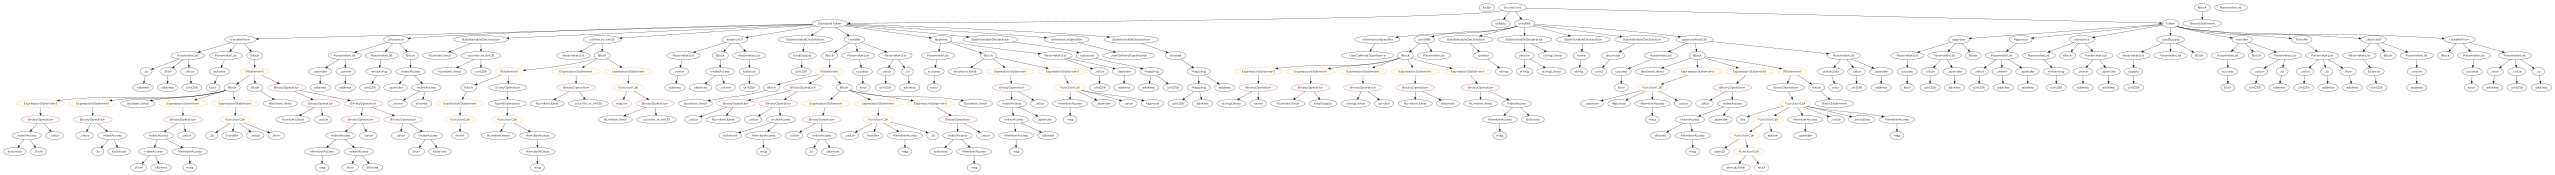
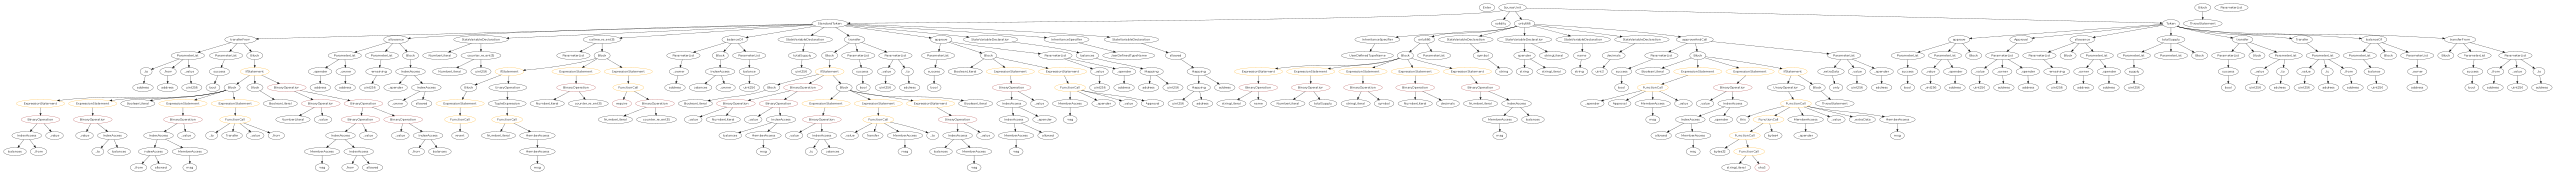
  strict digraph {
    fontname=Montserrat
    node [fontname=Montserrat color=black]
    edge [fontname=Montserrat]
    Enter [height=0.5 width=0.83628 color=""]
    n2 [height=0.5 label=StandardToken width=1.8897]
    n3 [height=0.5 label=transferFrom width=1.6402]
    n4 [height=0.5 label=allowance width=1.3076]
    n5 [height=0.5 label=StateVariableDeclaration width=2.8184]
    n6 [height=0.5 label=callme_re_ent35 width=1.9729]
    n7 [height=0.5 label=balanceOf width=1.3491]
    n8 [height=0.5 label=StateVariableDeclaration width=2.8184]
    n9 [height=0.5 label=transfer width=1.0719]
    n10 [height=0.5 label=approve width=1.1412]
    n11 [height=0.5 label=StateVariableDeclaration width=2.8184]
    n12 [height=0.5 label=InheritanceSpecifier width=2.3333]
    n13 [height=0.5 label=StateVariableDeclaration width=2.8184]
    n14 [height=0.5 label=ParameterList width=1.7095]
    n15 [height=0.5 label=ParameterList width=1.7095]
    n16 [height=0.5 label=Block width=0.90558]
    n17 [height=0.5 label=ParameterList width=1.7095]
    n18 [height=0.5 label=ParameterList width=1.7095]
    n19 [height=0.5 label=Block width=0.90558]
    n20 [height=0.5 label=NumberLiteral width=1.765]
    n21 [height=0.5 label=counter_re_ent35 width=2.0976]
    n22 [height=0.5 label=ParameterList width=1.7095]
    n23 [height=0.5 label=Block width=0.90558]
    n24 [height=0.5 label=ParameterList width=1.7095]
    n25 [height=0.5 label=Block width=0.90558]
    n26 [height=0.5 label=ParameterList width=1.7095]
    n27 [height=0.5 label=totalSupply width=1.4739]
    n28 [height=0.5 label=Block width=0.90558]
    n29 [height=0.5 label=ParameterList width=1.7095]
    n30 [height=0.5 label=ParameterList width=1.7095]
    n31 [height=0.5 label=ParameterList width=1.7095]
    n32 [height=0.5 label=Block width=0.90558]
    n33 [height=0.5 label=ParameterList width=1.7095]
    n34 [height=0.5 label=balances width=1.1828]
    n35 [height=0.5 label=UserDefinedTypeName width=2.7214]
    n36 [height=0.5 label=allowed width=1.0858]
    n37 [height=0.5 label=_to width=0.75]
    n38 [height=0.5 label=_from width=0.93331]
    n39 [height=0.5 label=_value width=0.96103]
    n40 [height=0.5 label=success width=1.1135]
    n41 [color=orange height=0.5 label=IfStatement width=1.4739]
    n42 [height=0.5 label=_spender width=1.2521]
    n43 [height=0.5 label=_owner width=1.0719]
    n44 [height=0.5 label=remaining width=1.2798]
    n45 [height=0.5 label=IndexAccess width=1.6402]
    n46 [height=0.5 label=NumberLiteral width=1.765]
    n47 [height=0.5 label=uint256 width=1.0442]
    n48 [color=orange height=0.5 label=IfStatement width=1.4739]
    n49 [color=orange height=0.5 label=ExpressionStatement width=2.458]
    n50 [color=orange height=0.5 label=ExpressionStatement width=2.458]
    n51 [height=0.5 label=_owner width=1.0719]
    n52 [height=0.5 label=IndexAccess width=1.6402]
    n53 [height=0.5 label=balance width=1.0719]
    n54 [height=0.5 label=uint256 width=1.0442]
    n55 [color=orange height=0.5 label=IfStatement width=1.4739]
    n56 [height=0.5 label=success width=1.1135]
    n57 [height=0.5 label=_value width=0.96103]
    n58 [height=0.5 label=_to width=0.75]
    n59 [height=0.5 label=success width=1.1135]
    n60 [height=0.5 label=BooleanLiteral width=1.7788]
    n61 [color=orange height=0.5 label=ExpressionStatement width=2.458]
    n62 [color=orange height=0.5 label=ExpressionStatement width=2.458]
    n63 [height=0.5 label=_value width=0.96103]
    n64 [height=0.5 label=_spender width=1.2521]
    n65 [height=0.5 label=Mapping width=1.2105]
    n66 [height=0.5 label=Mapping width=1.2105]
    n67 [height=0.5 label=_owner width=1.0719]
    n68 [height=0.5 label=Block width=0.90558]
    n69 [color=orange height=0.5 label=ExpressionStatement width=2.458]
    n70 [color=orange height=0.5 label=ExpressionStatement width=2.458]
    n71 [color=orange height=0.5 label=ExpressionStatement width=2.458]
    n72 [color=orange height=0.5 label=ExpressionStatement width=2.458]
    n73 [color=orange height=0.5 label=ExpressionStatement width=2.458]
    n74 [color=brown height=0.5 label=BinaryOperation width=1.9867]
    n75 [color=brown height=0.5 label=BinaryOperation width=1.9867]
    n76 [color=brown height=0.5 label=BinaryOperation width=1.9867]
    n77 [color=brown height=0.5 label=BinaryOperation width=1.9867]
    n78 [color=brown height=0.5 label=BinaryOperation width=1.9867]
    n79 [height=0.5 label=stringLiteral width=1.5016]
    n80 [height=0.5 label=name width=0.83628]
    n81 [height=0.5 label=NumberLiteral width=1.765]
    n82 [height=0.5 label=totalSupply width=1.4739]
    n83 [height=0.5 label=stringLiteral width=1.5016]
    n84 [height=0.5 label=symbol width=1.0581]
    n85 [height=0.5 label=NumberLiteral width=1.765]
    n86 [height=0.5 label=decimals width=1.1967]
    n87 [height=0.5 label=NumberLiteral width=1.765]
    n88 [height=0.5 label=IndexAccess width=1.6402]
    n89 [height=0.5 label=IndexAccess width=1.6402]
    n90 [height=0.5 label=IndexAccess width=1.6402]
    n91 [height=0.5 label=_spender width=1.2521]
    n92 [height=0.5 label=MemberAccess width=1.9174]
    n93 [height=0.5 label=allowed width=1.0858]
    n94 [height=0.5 label=msg width=0.75]
    n95 [height=0.5 label=address width=1.0996]
    n96 [height=0.5 label=address width=1.0996]
    n97 [height=0.5 label=uint256 width=1.0442]
    n98 [height=0.5 label=uint256 width=1.0442]
    n99 [color=brown height=0.5 label=BinaryOperation width=1.9867]
    n100 [height=0.5 label=_value width=0.96103]
    n101 [height=0.5 label=NumberLiteral width=1.765]
    n102 [height=0.5 label=this width=0.75]
    n103 [height=0.5 label=msg width=0.75]
    n104 [height=0.5 label=uint256 width=1.0442]
    n105 [height=0.5 label=uint256 width=1.0442]
    n106 [height=0.5 label=msg width=0.75]
    n107 [color=orange height=0.5 label=ExpressionStatement width=2.458]
    n108 [color=brown height=0.5 label=BinaryOperation width=1.9867]
    n109 [height=0.5 label=_value width=0.96103]
    n110 [height=0.5 label=IndexAccess width=1.6402]
    n111 [height=0.5 label=_to width=0.75]
    n112 [height=0.5 label=balances width=1.1828]
    n113 [height=0.5 label=address width=1.0996]
    n114 [height=0.5 label=uint256 width=1.0442]
    n115 [height=0.5 label=bool width=0.76697]
    n116 [height=0.5 label=Block width=0.90558]
    n117 [height=0.5 label=Block width=0.90558]
    n118 [color=brown height=0.5 label=BinaryOperation width=1.9867]
    n119 [height=0.5 label=NumberLiteral width=1.765]
    n120 [height=0.5 label=_value width=0.96103]
    n121 [color=orange height=0.5 label=FunctionCall width=1.6125]
    n122 [height=0.5 label=bytes32 width=1.0996]
    n123 [color=orange height=0.5 label=FunctionCall width=1.6125]
    n124 [height=0.5 label=stringLiteral width=1.5016]
    n125 [color=brown height=0.5 label=sha3 width=0.76697]
    n126 [height=0.5 label=_from width=0.93331]
    n127 [height=0.5 label=ParameterList width=1.7095]
    n128 [height=0.5 label=balance width=1.0719]
    n129 [height=0.5 label=uint256 width=1.0442]
    n130 [height=0.5 label=Mapping width=1.2105]
    n131 [height=0.5 label=address width=1.0996]
    n132 [height=0.5 label=_value width=0.96103]
    n133 [height=0.5 label=_from width=0.93331]
    n134 [height=0.5 label=address width=1.0996]
    n135 [height=0.5 label=_to width=0.75]
    n136 [height=0.5 label=address width=1.0996]
    n137 [height=0.5 label=address width=1.0996]
    n138 [height=0.5 label=address width=1.0996]
    n139 [height=0.5 label=decimals width=1.1967]
    n140 [height=0.5 label=uint3 width=0.7947]
    n141 [height=0.5 label=MemberAccess width=1.9174]
    n142 [height=0.5 label=msg width=0.75]
    n143 [height=0.5 label=_spender width=1.2521]
    n144 [height=0.5 label=MemberAccess width=1.9174]
    n145 [height=0.5 label=balances width=1.1828]
    n146 [height=0.5 label=msg width=0.75]
    n147 [height=0.5 label=IndexAccess width=1.6402]
    n148 [height=0.5 label=IndexAccess width=1.6402]
    n149 [height=0.5 label=MemberAccess width=1.9174]
    n150 [height=0.5 label=allowed width=1.0858]
    n151 [height=0.5 label=msg width=0.75]
    n152 [height=0.5 label=Block width=0.90558]
    n153 [height=0.5 label=BooleanLiteral width=1.7788]
    n154 [height=0.5 label=_extraData width=1.4046]
    n155 [height=0.5 label=only width=0.85014]
    n156 [color=brown height=0.5 label=BinaryOperation width=1.9867]
    n157 [height=0.5 label=Block width=0.90558]
    n158 [color=brown height=0.5 label=BinaryOperation width=1.9867]
    n159 [color=orange height=0.5 label=ExpressionStatement width=2.458]
    n160 [color=orange height=0.5 label=ExpressionStatement width=2.458]
    n161 [height=0.5 label=BooleanLiteral width=1.7788]
    n162 [height=0.5 label=NumberLiteral width=1.765]
    n163 [height=0.5 label=balances width=1.1828]
    n164 [height=0.5 label=counter_re_ent35 width=2.0976]
-   n165 [height=0.5 label=version width=1.0442]
+   n165 [height=0.5 label=spender width=1.0442]
    n166 [height=0.5 label=string width=0.864]
    n167 [height=0.5 label=stringLiteral width=1.5016]
    n168 [height=0.5 label=NumberLiteral width=1.765]
    n169 [height=0.5 label=_to width=0.75]
    n170 [height=0.5 label=IndexAccess width=1.6402]
    n171 [height=0.5 label=balances width=1.1828]
    n172 [height=0.5 label=_from width=0.93331]
    n173 [height=0.5 label=allowed width=1.0858]
    n174 [height=0.5 label=MemberAccess width=1.9174]
    n175 [height=0.5 label=msg width=0.75]
    n176 [height=0.5 label=Block width=0.90558]
    n177 [height=0.5 label=InheritanceSpecifier width=2.3333]
    n178 [height=0.5 label=UserDefinedTypeName width=2.7214]
    n179 [height=0.5 label=BooleanLiteral width=1.7788]
    n180 [color=brown height=0.5 label=require width=1.0026]
    n181 [height=0.5 label=only666 width=1.1135]
    n182 [height=0.5 label=ParameterList width=1.7095]
    n183 [height=0.5 label=_spender width=1.2521]
    n184 [height=0.5 label=address width=1.0996]
    n185 [height=0.5 label=address width=1.0996]
    n186 [height=0.5 label=address width=1.0996]
    n187 [height=0.5 label=address width=1.0996]
    n188 [height=0.5 label=ParameterList width=1.7095]
    n189 [height=0.5 label=remaining width=1.2798]
    n190 [height=0.5 label=uint256 width=1.0442]
    n191 [height=0.5 label=approve width=1.1412]
    n192 [height=0.5 label=ParameterList width=1.7095]
    n193 [height=0.5 label=ParameterList width=1.7095]
    n194 [height=0.5 label=Block width=0.90558]
    n195 [height=0.5 label=success width=1.1135]
    n196 [height=0.5 label=_value width=0.96103]
    n197 [height=0.5 label=_spender width=1.2521]
    n198 [height=0.5 label=bool width=0.76697]
    n199 [height=0.5 label=uint256 width=1.0442]
    n200 [height=0.5 label=address width=1.0996]
    n201 [height=0.5 label=_value width=0.96103]
    n202 [height=0.5 label=uint256 width=1.0442]
    n203 [color=brown height=0.5 label=BinaryOperation width=1.9867]
    n204 [height=0.5 label=IndexAccess width=1.6402]
    n205 [height=0.5 label=_value width=0.96103]
    n206 [height=0.5 label=balances width=1.1828]
    n207 [height=0.5 label=MemberAccess width=1.9174]
    n208 [height=0.5 label=msg width=0.75]
    n209 [height=0.5 label=bool width=0.76697]
    n210 [height=0.5 label=revert width=0.87786]
    n211 [height=0.5 label=Approval width=1.266]
    n212 [height=0.5 label=ParameterList width=1.7095]
    n213 [height=0.5 label=_owner width=1.0719]
    n214 [height=0.5 label=_spender width=1.2521]
    n215 [height=0.5 label=address width=1.0996]
    n216 [height=0.5 label=balances width=1.1828]
    n217 [height=0.5 label=_owner width=1.0719]
    n218 [height=0.5 label=ParameterList width=1.7095]
    n219 [height=0.5 label=success width=1.1135]
    n220 [height=0.5 label=bool width=0.76697]
    n221 [height=0.5 label=ParameterList width=1.7095]
    n222 [height=0.5 label=success width=1.1135]
    n223 [height=0.5 label=bool width=0.76697]
    n224 [color=brown height=0.5 label=BinaryOperation width=1.9867]
    n225 [height=0.5 label=IndexAccess width=1.6402]
    n226 [height=0.5 label=_value width=0.96103]
    n227 [height=0.5 label=MemberAccess width=1.9174]
    n228 [height=0.5 label=IndexAccess width=1.6402]
    n229 [height=0.5 label=msg width=0.75]
    n230 [height=0.5 label=allowed width=1.0858]
    n231 [height=0.5 label=_value width=0.96103]
    n232 [height=0.5 label=Block width=0.90558]
    n233 [color=orange height=0.5 label=ExpressionStatement width=2.458]
    n234 [color=orange height=0.5 label=FunctionCall width=1.6125]
    n235 [height=0.5 label=uint256 width=1.0442]
    n236 [height=0.5 label=address width=1.0996]
    n237 [height=0.5 label=uint256 width=1.0442]
    n238 [height=0.5 label=_spender width=1.2521]
    n239 [height=0.5 label=IndexAccess width=1.6402]
    n240 [height=0.5 label=UnaryOperation width=1.9452]
    n241 [height=0.5 label=TupleExpression width=2.0422]
    n242 [color=orange height=0.5 label=FunctionCall width=1.6125]
    n243 [height=0.5 label=balances width=1.1828]
    n244 [color=brown height=0.5 label=BinaryOperation width=1.9867]
    n245 [height=0.5 label=_value width=0.96103]
    n246 [height=0.5 label=StateVariableDeclaration width=2.8184]
    n247 [height=0.5 label=symbol width=1.0581]
    n248 [height=0.5 label=string width=0.864]
    n249 [color=brown height=0.5 label=BinaryOperation width=1.9867]
    n250 [height=0.5 label=_value width=0.96103]
    n251 [height=0.5 label=IndexAccess width=1.6402]
    n252 [height=0.5 label=IndexAccess width=1.6402]
    n253 [height=0.5 label=_spender width=1.2521]
    n254 [color=brown height=0.5 label=BinaryOperation width=1.9867]
    n255 [height=0.5 label=SourceUnit width=1.46]
    n256 [height=0.5 label=solidity width=1.0442]
    n257 [height=0.5 label=only666 width=1.1135]
    n258 [height=0.5 label=Token width=0.96103]
    n259 [height=0.5 label=StateVariableDeclaration width=2.8184]
    n260 [height=0.5 label=StateVariableDeclaration width=2.8184]
    n261 [height=0.5 label=StateVariableDeclaration width=2.8184]
    n262 [height=0.5 label=approveAndCall width=1.9867]
    n263 [height=0.5 label=allowance width=1.3076]
    n264 [height=0.5 label=totalSupply width=1.4739]
    n265 [height=0.5 label=transfer width=1.0719]
    n266 [height=0.5 label=Transfer width=1.1689]
    n267 [height=0.5 label=balanceOf width=1.3491]
    n268 [height=0.5 label=transferFrom width=1.6402]
    n269 [height=0.5 label=stringLiteral width=1.5016]
    n270 [height=0.5 label=name width=0.83628]
    n271 [height=0.5 label=ParameterList width=1.7095]
    n272 [height=0.5 label=Block width=0.90558]
    n273 [height=0.5 label=ParameterList width=1.7095]
    n274 [height=0.5 label=Block width=0.90558]
    n275 [height=0.5 label=ParameterList width=1.7095]
    n276 [height=0.5 label=ParameterList width=1.7095]
    n277 [height=0.5 label=ParameterList width=1.7095]
    n278 [height=0.5 label=Block width=0.90558]
    n279 [height=0.5 label=Block width=0.90558]
    n280 [height=0.5 label=ParameterList width=1.7095]
    n281 [height=0.5 label=ParameterList width=1.7095]
    n282 [height=0.5 label=Block width=0.90558]
    n283 [height=0.5 label=ParameterList width=1.7095]
    n284 [height=0.5 label=ParameterList width=1.7095]
    n285 [height=0.5 label=_from width=0.93331]
    n286 [height=0.5 label=ThrowStatement width=2.0006]
    n287 [height=0.5 label=bytes4 width=0.97489]
    n288 [height=0.5 label=_value width=0.96103]
    n289 [height=0.5 label=_value width=0.96103]
    n290 [height=0.5 label=uint256 width=1.0442]
    n291 [height=0.5 label=address width=1.0996]
    n292 [height=0.5 label=uint256 width=1.0442]
    n293 [height=0.5 label=_value width=0.96103]
    n294 [height=0.5 label=MemberAccess width=1.9174]
    n295 [height=0.5 label=msg width=0.75]
    n296 [color=orange height=0.5 label=FunctionCall width=1.6125]
    n297 [height=0.5 label=_value width=0.96103]
    n298 [height=0.5 label=_owner width=1.0719]
    n299 [height=0.5 label=_spender width=1.2521]
    n300 [height=0.5 label=address width=1.0996]
    n301 [height=0.5 label=uint256 width=1.0442]
    n302 [height=0.5 label=Approval width=1.266]
    n303 [height=0.5 label=_spender width=1.2521]
    n304 [height=0.5 label=address width=1.0996]
    n305 [color=brown height=0.5 label=BinaryOperation width=1.9867]
    n306 [height=0.5 label=NumberLiteral width=1.765]
    n307 [height=0.5 label=counter_re_ent35 width=2.0976]
    n308 [color=orange height=0.5 label=FunctionCall width=1.6125]
    n309 [height=0.5 label=_value width=0.96103]
    n310 [height=0.5 label=Approval width=1.266]
    n311 [height=0.5 label=_from width=0.93331]
    n312 [height=0.5 label=address width=1.0996]
    n313 [height=0.5 label=success width=1.1135]
    n314 [height=0.5 label=bool width=0.76697]
    n315 [color=orange height=0.5 label=FunctionCall width=1.6125]
    n316 [height=0.5 label=Transfer width=1.1689]
    n317 [height=0.5 label=MemberAccess width=1.9174]
    n318 [height=0.5 label=_to width=0.75]
    n319 [height=0.5 label=_to width=0.75]
    n320 [height=0.5 label=MemberAccess width=1.9174]
    n321 [color=orange height=0.5 label=ExpressionStatement width=2.458]
    n322 [color=orange height=0.5 label=ExpressionStatement width=2.458]
    n323 [height=0.5 label=BooleanLiteral width=1.7788]
    n324 [color=orange height=0.5 label=ExpressionStatement width=2.458]
    n325 [color=orange height=0.5 label=ExpressionStatement width=2.458]
    n326 [color=brown height=0.5 label=BinaryOperation width=1.9867]
    n327 [color=brown height=0.5 label=BinaryOperation width=1.9867]
    n328 [color=orange height=0.5 label=FunctionCall width=1.6125]
    n329 [height=0.5 label=_value width=0.96103]
    n330 [height=0.5 label=IndexAccess width=1.6402]
    n331 [height=0.5 label=Transfer width=1.1689]
    n332 [height=0.5 label=_value width=0.96103]
    n333 [height=0.5 label=_from width=0.93331]
    n334 [color=orange height=0.5 label=FunctionCall width=1.6125]
    n335 [color=brown height=0.5 label=BinaryOperation width=1.9867]
    n336 [color=brown height=0.5 label=BinaryOperation width=1.9867]
    n337 [color=brown height=0.5 label=BinaryOperation width=1.9867]
    n338 [height=0.5 label=IndexAccess width=1.6402]
    n339 [height=0.5 label=balances width=1.1828]
    n340 [color=brown height=0.5 label=BinaryOperation width=1.9867]
    n341 [height=0.5 label=_value width=0.96103]
    n342 [color=orange height=0.5 label=FunctionCall width=1.6125]
    n343 [height=0.5 label=_value width=0.96103]
    n344 [height=0.5 label=_extraData width=1.4046]
    n345 [height=0.5 label=MemberAccess width=1.9174]
    n346 [height=0.5 label=msg width=0.75]
    n347 [color=orange height=0.5 label=ExpressionStatement width=2.458]
    n348 [color=orange height=0.5 label=FunctionCall width=1.6125]
    n349 [height=0.5 label=MemberAccess width=1.9174]
    n350 [height=0.5 label=_value width=0.96103]
    n351 [height=0.5 label=msg width=0.75]
    n352 [color=orange height=0.5 label=ExpressionStatement width=2.458]
    n353 [color=orange height=0.5 label=IfStatement width=1.4739]
    n354 [height=0.5 label=UnaryOperation width=1.9452]
    n355 [height=0.5 label=Block width=0.90558]
    n356 [height=0.5 label=ThrowStatement width=2.0006]
    n357 [height=0.5 label=Block width=0.90558]
    n358 [height=0.5 label=MemberAccess width=1.9174]
    n359 [height=0.5 label=MemberAccess width=1.9174]
    n360 [height=0.5 label=uint256 width=1.0442]
    n361 [height=0.5 label=allowed width=1.0858]
    n362 [height=0.5 label=_spender width=1.2521]
    n363 [height=0.5 label=_value width=0.96103]
    n364 [height=0.5 label=supply width=0.98875]
    n365 [height=0.5 label=uint256 width=1.0442]
    n366 [height=0.5 label=_from width=0.93331]
    n367 [height=0.5 label=address width=1.0996]
    n368 [height=0.5 label=_to width=0.75]
    n369 [height=0.5 label=address width=1.0996]
    n370 [height=0.5 label=string width=0.864]
    n371 [height=0.5 label=IndexAccess width=1.6402]
    n372 [height=0.5 label=_value width=0.96103]
    n373 [height=0.5 label=bool width=0.76697]
    n374 [height=0.5 label=address width=1.0996]
    n375 [height=0.5 label=BooleanLiteral width=1.7788]
    n376 [height=0.5 label=_to width=0.75]
    n377 [height=0.5 label=ParameterList width=1.7095]
    n378 [height=0.5 label=_owner width=1.0719]
    n2 -> n3
    n2 -> n4
    n2 -> n5
    n2 -> n6
    n2 -> n7
    n2 -> n8
    n2 -> n9
    n2 -> n10
    n2 -> n11
    n2 -> n12
    n2 -> n13
    n3 -> n14
    n3 -> n15
    n3 -> n16
    n4 -> n17
    n4 -> n18
    n4 -> n19
    n5 -> n20
    n5 -> n21
    n6 -> n22
    n6 -> n23
    n7 -> n24
    n7 -> n25
    n7 -> n26
    n8 -> n27
    n9 -> n28
    n9 -> n29
    n9 -> n30
    n10 -> n31
    n10 -> n32
    n10 -> n33
    n11 -> n34
    n12 -> n35
    n13 -> n36
    n14 -> n37
    n14 -> n38
    n14 -> n39
    n15 -> n40
    n16 -> n41
    n17 -> n42
    n17 -> n43
    n18 -> n44
    n19 -> n45
    n21 -> n46
    n21 -> n47
    n23 -> n48
    n23 -> n49
    n23 -> n50
    n24 -> n51
    n25 -> n52
    n26 -> n53
    n27 -> n54
    n28 -> n55
    n29 -> n56
    n30 -> n57
    n30 -> n58
    n31 -> n59
    n32 -> n60
    n32 -> n61
    n32 -> n62
    n33 -> n63
    n33 -> n64
    n34 -> n65
    n36 -> n66
    n37 -> n95
    n38 -> n96
    n39 -> n97
    n40 -> n115
    n41 -> n116
    n41 -> n117
    n41 -> n118
    n42 -> n137
    n43 -> n138
    n44 -> n237
    n45 -> n238
    n45 -> n239
    n48 -> n232
    n48 -> n240
    n49 -> n305
    n50 -> n334
    n51 -> n134
    n52 -> n216
    n52 -> n217
    n53 -> n105
    n55 -> n152
    n55 -> n156
    n55 -> n157
    n56 -> n209
    n57 -> n292
    n58 -> n185
    n59 -> n373
    n61 -> n340
    n62 -> n308
    n63 -> n301
    n64 -> n374
    n65 -> n113
    n65 -> n114
    n66 -> n130
    n66 -> n304
    n68 -> n69
    n68 -> n70
    n68 -> n71
    n68 -> n72
    n68 -> n73
    n69 -> n74
    n70 -> n75
    n71 -> n76
    n72 -> n77
    n73 -> n78
    n74 -> n79
    n74 -> n80
    n75 -> n81
    n75 -> n82
    n76 -> n83
    n76 -> n84
    n77 -> n85
    n77 -> n86
    n78 -> n87
    n78 -> n88
    n88 -> n144
    n88 -> n145
    n89 -> n90
    n89 -> n91
    n90 -> n92
    n90 -> n93
    n92 -> n94
    n99 -> n100
    n99 -> n101
    n107 -> n108
    n108 -> n109
    n108 -> n110
    n110 -> n111
    n110 -> n112
    n116 -> n321
    n116 -> n322
    n116 -> n323
    n116 -> n324
    n116 -> n325
    n117 -> n375
    n118 -> n254
    n118 -> n336
    n121 -> n122
    n121 -> n123
    n123 -> n124
    n123 -> n125
    n127 -> n128
    n128 -> n129
    n130 -> n104
    n130 -> n131
    n132 -> n98
    n135 -> n136
    n139 -> n140
    n141 -> n142
    n144 -> n146
    n147 -> n148
    n147 -> n149
    n148 -> n133
    n148 -> n150
    n149 -> n151
    n152 -> n153
    n154 -> n155
    n156 -> n99
    n156 -> n158
    n157 -> n107
    n157 -> n159
    n157 -> n160
    n157 -> n161
    n158 -> n288
    n158 -> n371
    n159 -> n315
    n160 -> n203
    n165 -> n166
    n165 -> n167
    n170 -> n171
    n170 -> n172
    n174 -> n175
    n177 -> n178
    n181 -> n68
    n181 -> n182
    n188 -> n189
    n189 -> n190
    n191 -> n192
    n191 -> n193
    n191 -> n194
    n192 -> n195
    n193 -> n196
    n193 -> n197
    n195 -> n198
    n196 -> n199
    n197 -> n200
    n201 -> n202
    n203 -> n204
    n203 -> n205
    n204 -> n206
    n204 -> n207
    n207 -> n208
    n211 -> n212
    n212 -> n201
    n212 -> n213
    n212 -> n214
    n213 -> n215
    n214 -> n187
    n218 -> n219
    n219 -> n220
    n221 -> n222
    n222 -> n223
    n224 -> n225
    n224 -> n226
    n225 -> n227
    n225 -> n228
    n227 -> n229
    n228 -> n126
    n228 -> n230
    n232 -> n233
    n233 -> n234
    n234 -> n210
    n239 -> n67
    n239 -> n361
    n240 -> n241
    n241 -> n242
    n242 -> n162
    n242 -> n358
    n244 -> n147
    n244 -> n245
    n246 -> n247
    n247 -> n248
    n249 -> n250
    n249 -> n251
    n251 -> n252
    n251 -> n253
    n252 -> n173
    n252 -> n174
    n254 -> n168
    n254 -> n231
    n255 -> n2
    n255 -> n256
    n255 -> n257
    n255 -> n258
    n257 -> n177
    n257 -> n181
    n257 -> n246
    n257 -> n259
    n257 -> n260
    n257 -> n261
    n257 -> n262
    n258 -> n191
    n258 -> n211
    n258 -> n263
    n258 -> n264
    n258 -> n265
    n258 -> n266
    n258 -> n267
    n258 -> n268
    n259 -> n165
    n259 -> n269
    n260 -> n270
    n261 -> n139
    n262 -> n271
    n262 -> n272
    n262 -> n273
    n263 -> n188
    n263 -> n274
    n263 -> n275
    n264 -> n276
    n264 -> n277
    n264 -> n278
    n265 -> n221
    n265 -> n279
    n265 -> n280
    n266 -> n281
    n267 -> n127
    n267 -> n282
    n267 -> n283
    n268 -> n176
    n268 -> n218
    n268 -> n284
    n270 -> n370
    n271 -> n313
    n272 -> n179
    n272 -> n347
    n272 -> n352
    n272 -> n353
    n273 -> n154
    n273 -> n289
    n273 -> n362
    n275 -> n298
    n275 -> n299
    n276 -> n364
    n280 -> n372
    n280 -> n376
    n281 -> n132
    n281 -> n135
    n281 -> n366
    n283 -> n378
    n284 -> n311
    n284 -> n363
    n284 -> n368
    n289 -> n290
    n294 -> n295
    n296 -> n121
    n296 -> n287
    n298 -> n300
    n299 -> n291
    n305 -> n306
    n305 -> n307
    n308 -> n141
    n308 -> n303
    n308 -> n309
    n308 -> n310
    n311 -> n312
    n313 -> n314
    n315 -> n297
    n315 -> n316
    n315 -> n317
    n315 -> n318
    n317 -> n106
    n320 -> n143
    n321 -> n326
    n322 -> n327
    n324 -> n244
    n325 -> n328
    n326 -> n170
    n326 -> n329
    n327 -> n120
    n327 -> n330
    n328 -> n319
    n328 -> n331
    n328 -> n332
    n328 -> n333
    n330 -> n169
    n330 -> n243
    n334 -> n180
    n334 -> n335
    n335 -> n119
    n335 -> n164
    n336 -> n224
    n336 -> n337
    n337 -> n293
    n337 -> n338
    n338 -> n285
    n338 -> n339
    n340 -> n89
    n340 -> n341
    n342 -> n102
    n342 -> n296
    n342 -> n320
    n342 -> n343
    n342 -> n344
    n342 -> n345
    n345 -> n346
    n347 -> n348
    n348 -> n183
    n348 -> n302
    n348 -> n349
    n348 -> n350
    n349 -> n351
    n352 -> n249
    n353 -> n354
    n353 -> n355
    n354 -> n342
    n355 -> n356
    n357 -> n286
    n358 -> n359
    n359 -> n103
    n362 -> n184
    n363 -> n235
    n364 -> n365
    n366 -> n367
    n368 -> n369
    n371 -> n163
    n371 -> n294
    n372 -> n360
    n376 -> n236
    n378 -> n186
  }
